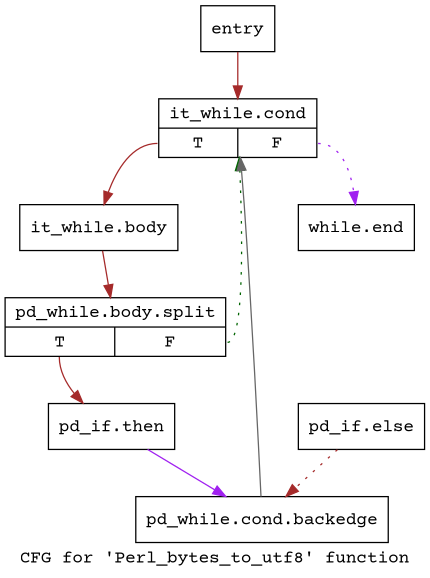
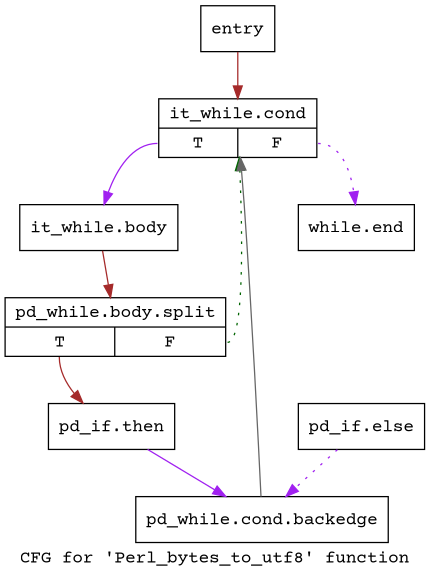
  digraph {
    fontname="Courier Prime"
    label="CFG for 'Perl_bytes_to_utf8' function"
    node [fontname="Courier Prime" shape=record]
    edge [color=purple fontname="Courier Prime" style=solid]
    n1 [label="{entry}"]
    n2 [label="{it_while.cond|{<s0>T|<s1>F}}"]
    n3 [label="{it_while.body}"]
    n4 [label="{while.end}"]
    n5 [label="{pd_while.body.split|{<s0>T|<s1>F}}"]
    n6 [label="{pd_if.then}"]
    n7 [label="{pd_while.cond.backedge}"]
    n8 [label="{pd_if.else}"]
    n1 -> n2 [color=brown]
-   n2 -> n3 [color=brown tailport=s0]
+   n2 -> n3 [tailport=s0]
    n2 -> n4 [style=dotted tailport=s1]
    n3 -> n5 [color=brown]
    n5 -> n2 [color=darkgreen style=dotted tailport=s1]
    n5 -> n6 [color=brown tailport=s0]
    n6 -> n7
    n7 -> n2 [color=gray40]
-   n8 -> n7 [color=brown style=dotted]
+   n8 -> n7 [style=dotted]
  }
